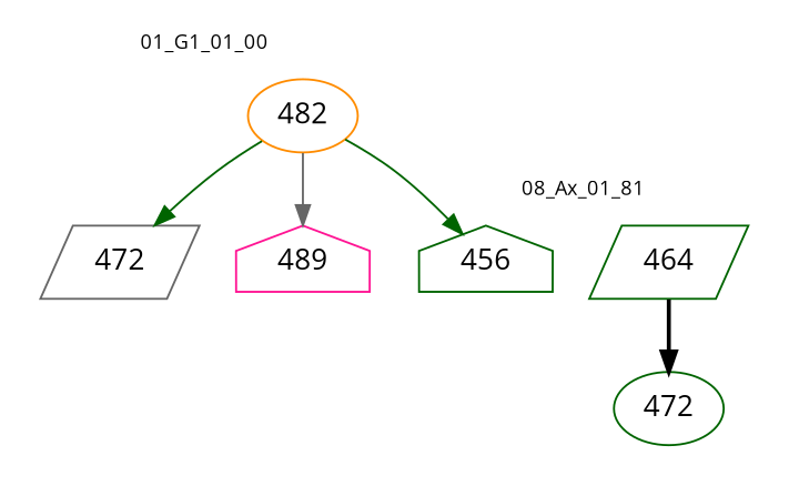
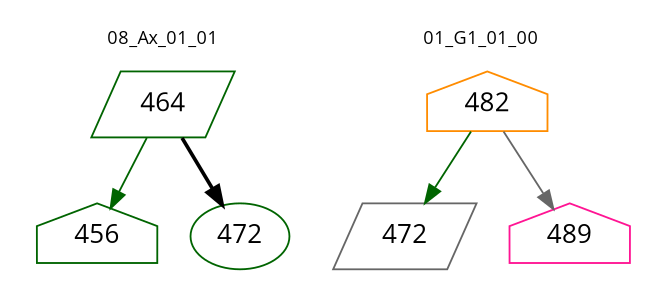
  digraph {
    fontname="Open Sans"
    node [color=darkgreen fontname="Open Sans" shape=parallelogram]
    edge [color=darkgreen fontname="Open Sans" style=solid]
    n1 [label=464]
    n2 [label=456 shape=house]
    n3 [label=472 shape=ellipse]
-   n4 [color=darkorange label=482 shape=ellipse]
+   n4 [color=darkorange label=482 shape=house]
    n5 [color=gray40 label=472]
    n6 [color=deeppink label=489 shape=house]
    subgraph cluster_1 {
      color=white
      fontsize=10
-     label="08_Ax_01_81"
+     label="08_Ax_01_01"
      n1
      n2
      n3
    }
    subgraph cluster_2 {
      color=white
      fontsize=10
      label="01_G1_01_00"
      n4
      n5
      n6
    }
-   n4 -> n2
+   n1 -> n2
    n1 -> n3 [color=black style=bold]
    n4 -> n5
    n4 -> n6 [color=gray40]
  }
